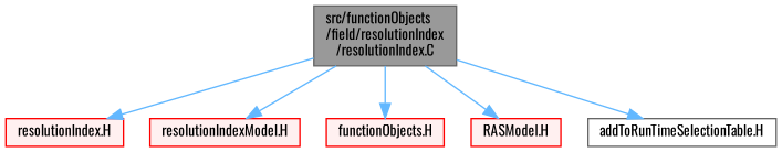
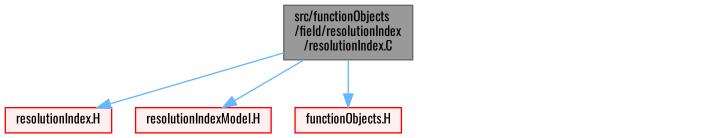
  digraph {
    fontname=Oswald
    node [color=red fillcolor="#FFF0F0" fontname=Oswald fontsize=10 shape=box style=filled]
    edge [color=steelblue1 fontname=Oswald fontsize=10 labelfontname=Helvetica labelfontsize=10 style=solid]
    n1 [color=gray40 fillcolor=grey60 fontcolor=black height=0.2 label="src/functionObjects\l/field/resolutionIndex\l/resolutionIndex.C" width=0.4]
    n2 [height=0.2 label="resolutionIndex.H" width=0.4]
    n3 [height=0.2 label="resolutionIndexModel.H" width=0.4]
    n4 [height=0.2 label="functionObjects.H" width=0.4]
-   n5 [height=0.2 label="RASModel.H" width=0.4]
-   n6 [color=grey40 fillcolor=white height=0.2 label="addToRunTimeSelectionTable.H" width=0.4]
    n1 -> n2
    n1 -> n3
    n1 -> n4
-   n1 -> n5
-   n1 -> n6
  }
